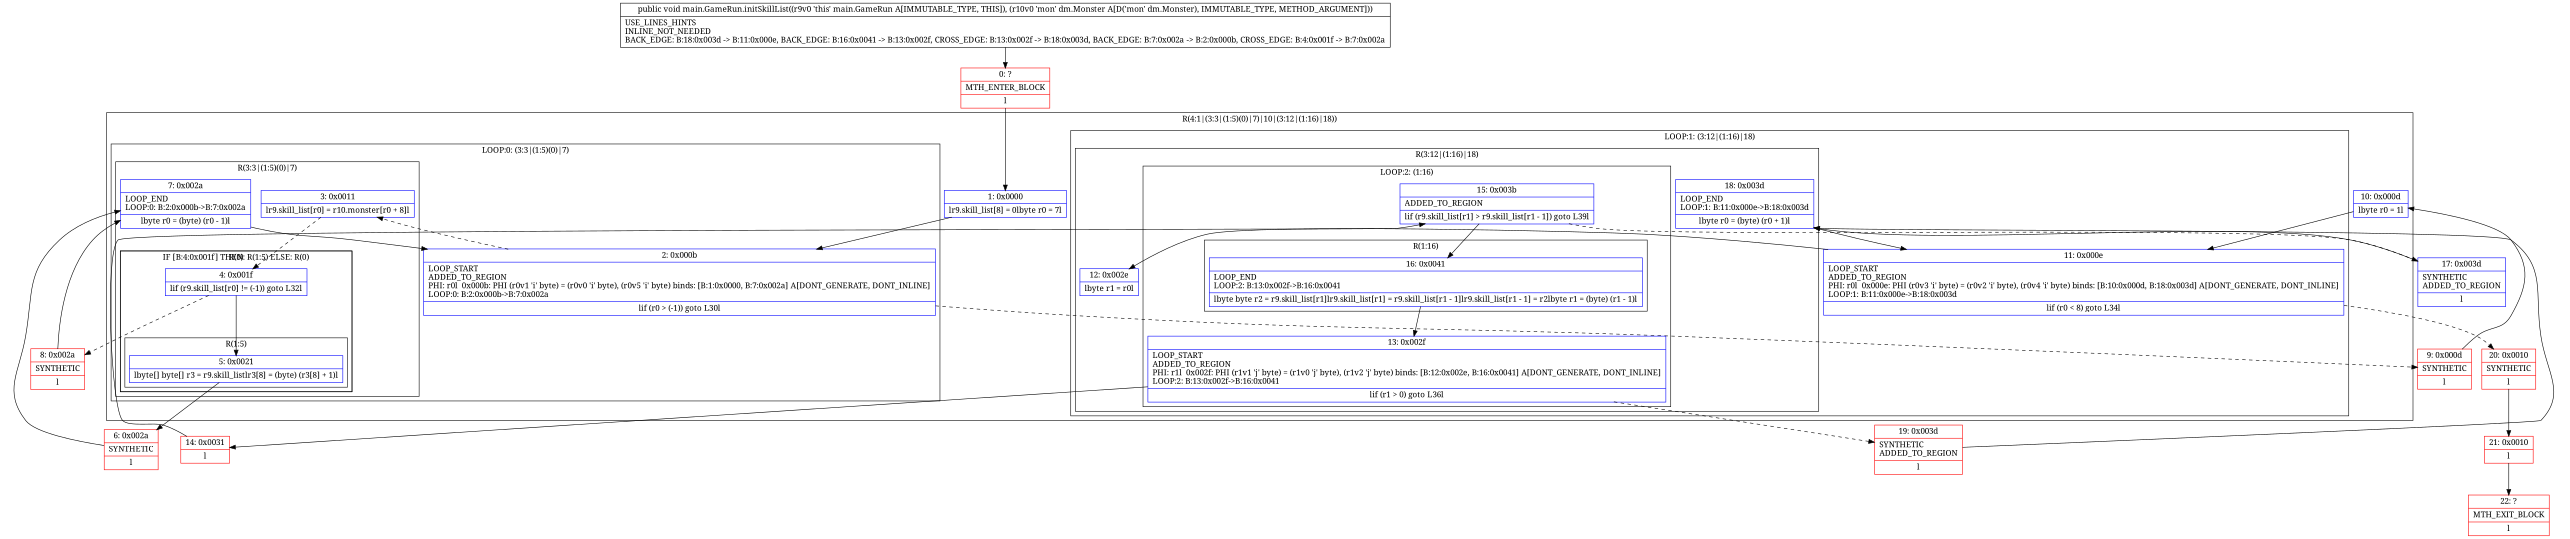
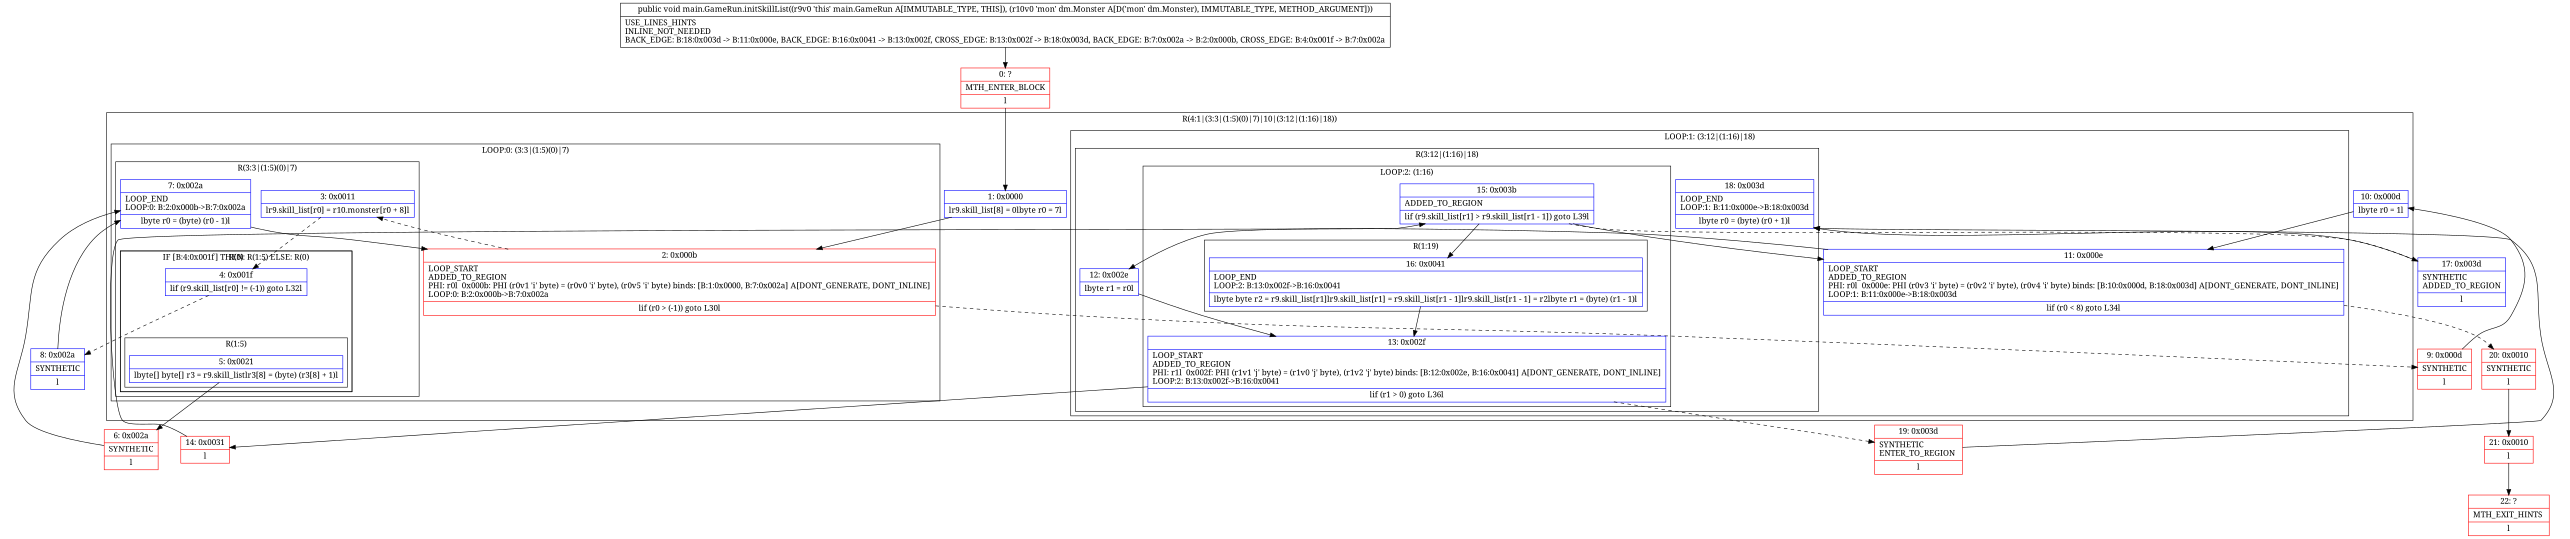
  digraph {
    fontname="Noto Serif"
    node [color=blue fontname="Noto Serif" shape=record]
    edge [fontname="Noto Serif"]
    n1 [label="{5\:\ 0x0021|lbyte[] byte[] r3 = r9.skill_listlr3[8] = (byte) (r3[8] + 1)l}"]
    n2 [label="{4\:\ 0x001f|lif (r9.skill_list[r0] != (\-1)) goto L32l}"]
    n3 [label="{3\:\ 0x0011|lr9.skill_list[r0] = r10.monster[r0 + 8]l}"]
    n4 [label="{7\:\ 0x002a|LOOP_END\lLOOP:0: B:2:0x000b\-\>B:7:0x002a\l|lbyte r0 = (byte) (r0 \- 1)l}"]
-   n5 [label="{2\:\ 0x000b|LOOP_START\lADDED_TO_REGION\lPHI: r0l  0x000b: PHI (r0v1 'i' byte) = (r0v0 'i' byte), (r0v5 'i' byte) binds: [B:1:0x0000, B:7:0x002a] A[DONT_GENERATE, DONT_INLINE]\lLOOP:0: B:2:0x000b\-\>B:7:0x002a\l|lif (r0 \> (\-1)) goto L30l}"]
+   n5 [color=red label="{2\:\ 0x000b|LOOP_START\lADDED_TO_REGION\lPHI: r0l  0x000b: PHI (r0v1 'i' byte) = (r0v0 'i' byte), (r0v5 'i' byte) binds: [B:1:0x0000, B:7:0x002a] A[DONT_GENERATE, DONT_INLINE]\lLOOP:0: B:2:0x000b\-\>B:7:0x002a\l|lif (r0 \> (\-1)) goto L30l}"]
    n6 [label="{16\:\ 0x0041|LOOP_END\lLOOP:2: B:13:0x002f\-\>B:16:0x0041\l|lbyte byte r2 = r9.skill_list[r1]lr9.skill_list[r1] = r9.skill_list[r1 \- 1]lr9.skill_list[r1 \- 1] = r2lbyte r1 = (byte) (r1 \- 1)l}"]
    n7 [label="{13\:\ 0x002f|LOOP_START\lADDED_TO_REGION\lPHI: r1l  0x002f: PHI (r1v1 'j' byte) = (r1v0 'j' byte), (r1v2 'j' byte) binds: [B:12:0x002e, B:16:0x0041] A[DONT_GENERATE, DONT_INLINE]\lLOOP:2: B:13:0x002f\-\>B:16:0x0041\l|lif (r1 \> 0) goto L36l}"]
    n8 [label="{15\:\ 0x003b|ADDED_TO_REGION\l|lif (r9.skill_list[r1] \> r9.skill_list[r1 \- 1]) goto L39l}"]
    n9 [label="{12\:\ 0x002e|lbyte r1 = r0l}"]
    n10 [label="{18\:\ 0x003d|LOOP_END\lLOOP:1: B:11:0x000e\-\>B:18:0x003d\l|lbyte r0 = (byte) (r0 + 1)l}"]
    n11 [label="{11\:\ 0x000e|LOOP_START\lADDED_TO_REGION\lPHI: r0l  0x000e: PHI (r0v3 'i' byte) = (r0v2 'i' byte), (r0v4 'i' byte) binds: [B:10:0x000d, B:18:0x003d] A[DONT_GENERATE, DONT_INLINE]\lLOOP:1: B:11:0x000e\-\>B:18:0x003d\l|lif (r0 \< 8) goto L34l}"]
    n12 [label="{1\:\ 0x0000|lr9.skill_list[8] = 0lbyte r0 = 7l}"]
    n13 [label="{10\:\ 0x000d|lbyte r0 = 1l}"]
    n14 [color=red label="{6\:\ 0x002a|SYNTHETIC\l|l}"]
-   n15 [color=red label="{8\:\ 0x002a|SYNTHETIC\l|l}"]
+   n15 [label="{8\:\ 0x002a|SYNTHETIC\l|l}"]
    n16 [color=red label="{9\:\ 0x000d|SYNTHETIC\l|l}"]
    n17 [color=red label="{14\:\ 0x0031|l}"]
-   n18 [color=red label="{19\:\ 0x003d|SYNTHETIC\lADDED_TO_REGION\l|l}"]
+   n18 [color=red label="{19\:\ 0x003d|SYNTHETIC\lENTER_TO_REGION\l|l}"]
    n19 [label="{17\:\ 0x003d|SYNTHETIC\lADDED_TO_REGION\l|l}"]
    n20 [color=red label="{20\:\ 0x0010|SYNTHETIC\l|l}"]
    n21 [color=red label="{21\:\ 0x0010|l}"]
    n22 [color=red label="{0\:\ ?|MTH_ENTER_BLOCK\l|l}"]
-   n23 [color=red label="{22\:\ ?|MTH_EXIT_BLOCK\l|l}"]
+   n23 [color=red label="{22\:\ ?|MTH_EXIT_HINTS\l|l}"]
    n24 [label="{public void main.GameRun.initSkillList((r9v0 'this' main.GameRun A[IMMUTABLE_TYPE, THIS]), (r10v0 'mon' dm.Monster A[D('mon' dm.Monster), IMMUTABLE_TYPE, METHOD_ARGUMENT]))  | USE_LINES_HINTS\lINLINE_NOT_NEEDED\lBACK_EDGE: B:18:0x003d \-\> B:11:0x000e, BACK_EDGE: B:16:0x0041 \-\> B:13:0x002f, CROSS_EDGE: B:13:0x002f \-\> B:18:0x003d, BACK_EDGE: B:7:0x002a \-\> B:2:0x000b, CROSS_EDGE: B:4:0x001f \-\> B:7:0x002a\l}" color=""]
    subgraph cluster_1 {
      label="R(4:1|(3:3|(1:5)(0)|7)|10|(3:12|(1:16)|18))"
      n12
      n13
      subgraph cluster_2 {
        label="LOOP:0: (3:3|(1:5)(0)|7)"
        n5
        subgraph cluster_3 {
          label="R(3:3|(1:5)(0)|7)"
          n3
          n4
          subgraph cluster_4 {
            label="IF [B:4:0x001f] THEN: R(1:5) ELSE: R(0)"
            n2
            subgraph cluster_5 {
              label="R(1:5)"
              n1
            }
            subgraph cluster_6 {
              label="R(0)"
            }
          }
        }
      }
      subgraph cluster_7 {
        label="LOOP:1: (3:12|(1:16)|18)"
        n11
        subgraph cluster_8 {
          label="R(3:12|(1:16)|18)"
          n9
          n10
          subgraph cluster_9 {
            label="LOOP:2: (1:16)"
            n7
            n8
            subgraph cluster_10 {
-             label="R(1:16)"
+             label="R(1:19)"
              n6
            }
          }
        }
      }
    }
    n1 -> n14
-   n2 -> n1
    n2 -> n15 [style=dashed]
    n3 -> n2 [style=dashed]
    n4 -> n5
    n5 -> n3 [style=dashed]
    n5 -> n16 [style=dashed]
    n6 -> n7
    n7 -> n17
    n7 -> n18 [style=dashed]
    n8 -> n6
    n8 -> n19 [style=dashed]
-   n10 -> n11
+   n9 -> n7
+   n8 -> n11
    n11 -> n9
    n11 -> n20 [style=dashed]
    n12 -> n5
    n13 -> n11
    n14 -> n4
    n15 -> n4
    n16 -> n13
    n17 -> n8
    n18 -> n10
    n19 -> n10
    n20 -> n21
    n21 -> n23
    n22 -> n12
    n24 -> n22
  }
